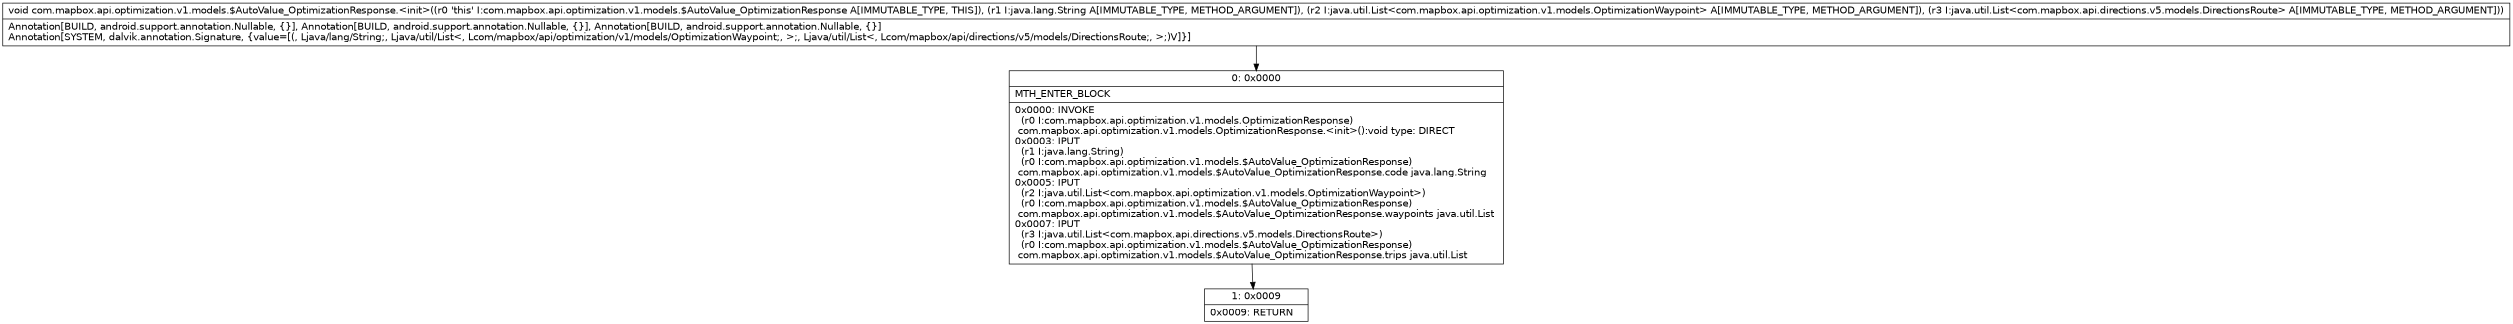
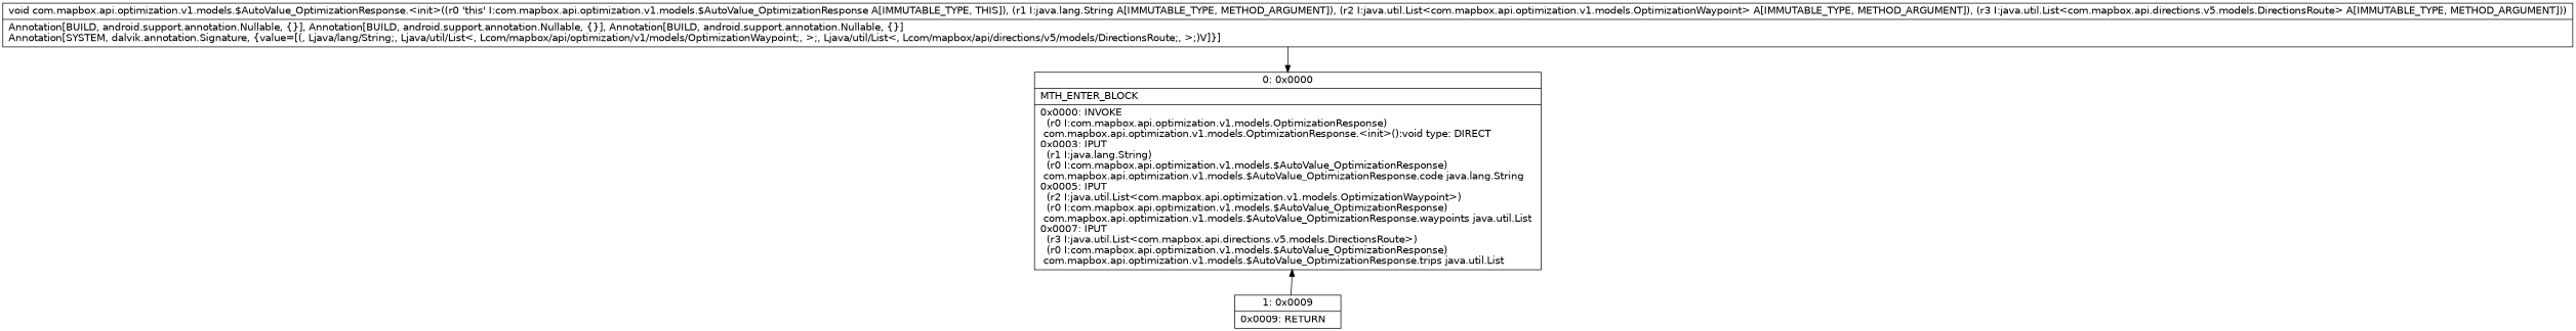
  digraph {
    fontname="DejaVu Sans"
    node [shape=record fontname="DejaVu Sans"]
    edge [fontname="DejaVu Sans"]
    n1 [label="{0\:\ 0x0000|MTH_ENTER_BLOCK\l|0x0000: INVOKE  \l  (r0 I:com.mapbox.api.optimization.v1.models.OptimizationResponse)\l com.mapbox.api.optimization.v1.models.OptimizationResponse.\<init\>():void type: DIRECT \l0x0003: IPUT  \l  (r1 I:java.lang.String)\l  (r0 I:com.mapbox.api.optimization.v1.models.$AutoValue_OptimizationResponse)\l com.mapbox.api.optimization.v1.models.$AutoValue_OptimizationResponse.code java.lang.String \l0x0005: IPUT  \l  (r2 I:java.util.List\<com.mapbox.api.optimization.v1.models.OptimizationWaypoint\>)\l  (r0 I:com.mapbox.api.optimization.v1.models.$AutoValue_OptimizationResponse)\l com.mapbox.api.optimization.v1.models.$AutoValue_OptimizationResponse.waypoints java.util.List \l0x0007: IPUT  \l  (r3 I:java.util.List\<com.mapbox.api.directions.v5.models.DirectionsRoute\>)\l  (r0 I:com.mapbox.api.optimization.v1.models.$AutoValue_OptimizationResponse)\l com.mapbox.api.optimization.v1.models.$AutoValue_OptimizationResponse.trips java.util.List \l}"]
    n2 [label="{1\:\ 0x0009|0x0009: RETURN   \l}"]
    n3 [label="{void com.mapbox.api.optimization.v1.models.$AutoValue_OptimizationResponse.\<init\>((r0 'this' I:com.mapbox.api.optimization.v1.models.$AutoValue_OptimizationResponse A[IMMUTABLE_TYPE, THIS]), (r1 I:java.lang.String A[IMMUTABLE_TYPE, METHOD_ARGUMENT]), (r2 I:java.util.List\<com.mapbox.api.optimization.v1.models.OptimizationWaypoint\> A[IMMUTABLE_TYPE, METHOD_ARGUMENT]), (r3 I:java.util.List\<com.mapbox.api.directions.v5.models.DirectionsRoute\> A[IMMUTABLE_TYPE, METHOD_ARGUMENT]))  | Annotation[BUILD, android.support.annotation.Nullable, \{\}], Annotation[BUILD, android.support.annotation.Nullable, \{\}], Annotation[BUILD, android.support.annotation.Nullable, \{\}]\lAnnotation[SYSTEM, dalvik.annotation.Signature, \{value=[(, Ljava\/lang\/String;, Ljava\/util\/List\<, Lcom\/mapbox\/api\/optimization\/v1\/models\/OptimizationWaypoint;, \>;, Ljava\/util\/List\<, Lcom\/mapbox\/api\/directions\/v5\/models\/DirectionsRoute;, \>;)V]\}]\l}"]
-   n1 -> n2
+   n2 -> n1
    n3 -> n1
  }
